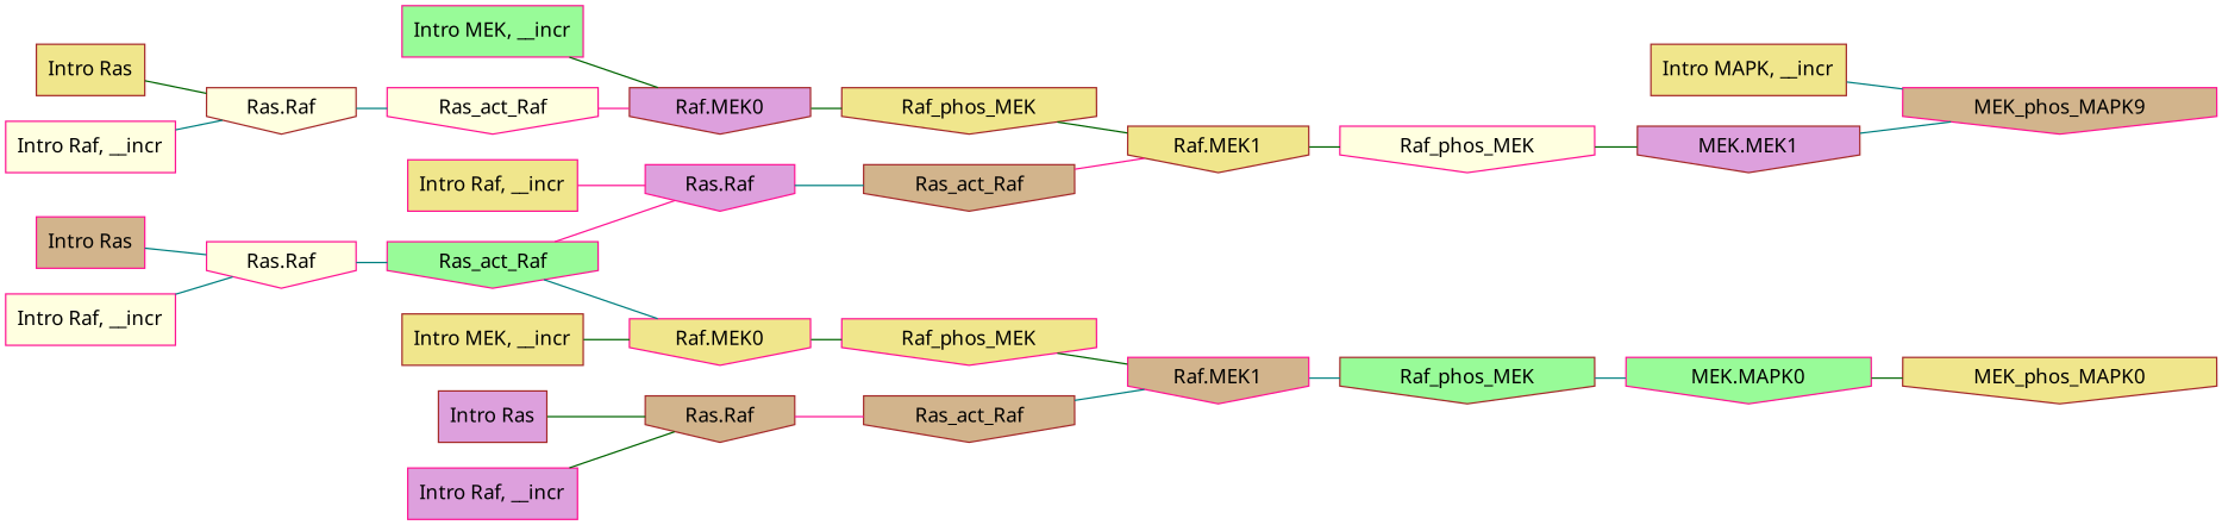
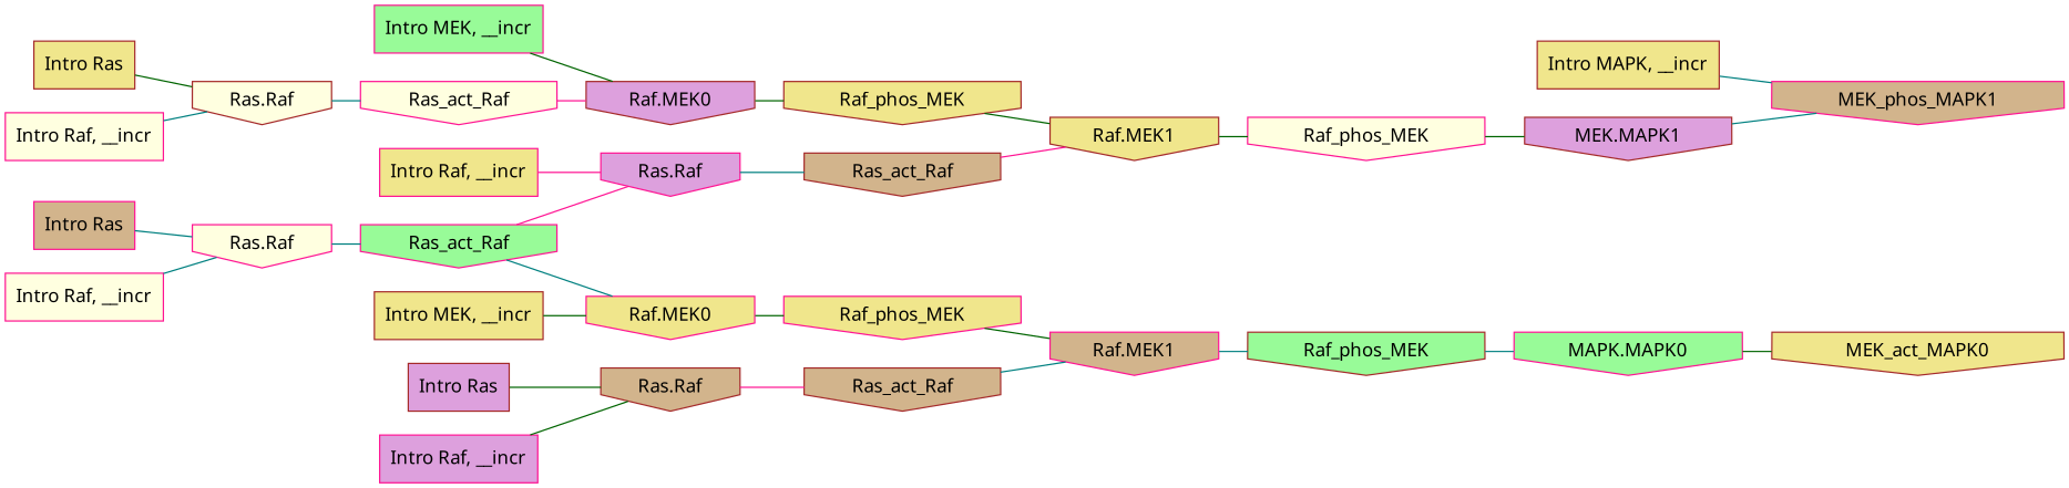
  digraph {
    rankdir=LR
    ranksep=0.30
    node [color=deeppink fillcolor=khaki fontname="CMU Serif" shape=invhouse style=filled]
    edge [color=darkgreen dir=none fontname="CMU Serif"]
    n1 [color=brown label="Intro Ras" shape=rectangle]
    n2 [color=brown fillcolor=lightyellow label="Ras.Raf"]
    n3 [fillcolor=lightyellow label=Ras_act_Raf]
    n4 [fillcolor=tan label="Intro Ras" shape=rectangle]
    n5 [fillcolor=lightyellow label="Ras.Raf"]
    n6 [fillcolor=palegreen label=Ras_act_Raf]
    n7 [color=brown fillcolor=plum label="Intro Ras" shape=rectangle]
    n8 [color=brown fillcolor=tan label="Ras.Raf"]
    n9 [color=brown fillcolor=tan label=Ras_act_Raf]
    n10 [fillcolor=plum label="Intro Raf, __incr" shape=rectangle]
    n11 [fillcolor=lightyellow label="Intro Raf, __incr" shape=rectangle]
    n12 [label="Intro Raf, __incr" shape=rectangle]
    n13 [fillcolor=plum label="Ras.Raf"]
    n14 [color=brown fillcolor=tan label=Ras_act_Raf]
    n15 [fillcolor=lightyellow label="Intro Raf, __incr" shape=rectangle]
    n16 [color=brown label="Intro MEK, __incr" shape=rectangle]
    n17 [label="Raf.MEK0"]
    n18 [label=Raf_phos_MEK]
    n19 [fillcolor=palegreen label="Intro MEK, __incr" shape=rectangle]
    n20 [color=brown fillcolor=plum label="Raf.MEK0"]
    n21 [color=brown label=Raf_phos_MEK]
    n22 [color=brown label="Intro MAPK, __incr" shape=rectangle]
-   n23 [fillcolor=tan label=MEK_phos_MAPK9]
-   n24 [fillcolor=palegreen label="MEK.MAPK0"]
-   n25 [color=brown label=MEK_phos_MAPK0]
+   n23 [fillcolor=tan label=MEK_phos_MAPK1]
+   n24 [fillcolor=palegreen label="MAPK.MAPK0"]
+   n25 [color=brown label=MEK_act_MAPK0]
    n26 [fillcolor=tan label="Raf.MEK1"]
    n27 [color=brown fillcolor=palegreen label=Raf_phos_MEK]
    n28 [color=brown label="Raf.MEK1"]
    n29 [fillcolor=lightyellow label=Raf_phos_MEK]
-   n30 [color=brown fillcolor=plum label="MEK.MEK1"]
+   n30 [color=brown fillcolor=plum label="MEK.MAPK1"]
    n1 -> n2
    n2 -> n3 [color=teal]
    n3 -> n20 [color=deeppink]
    n4 -> n5 [color=teal]
    n5 -> n6 [color=teal]
    n6 -> n13 [color=deeppink]
    n6 -> n17 [color=teal]
    n7 -> n8
    n8 -> n9 [color=deeppink]
    n9 -> n26 [color=teal]
    n10 -> n8
    n11 -> n2 [color=teal]
    n12 -> n13 [color=deeppink]
    n13 -> n14 [color=teal]
    n14 -> n28 [color=deeppink]
    n15 -> n5 [color=teal]
    n16 -> n17
    n17 -> n18
    n18 -> n26
    n19 -> n20
    n20 -> n21
    n21 -> n28
    n22 -> n23 [color=teal]
    n24 -> n25
    n26 -> n27 [color=teal]
    n27 -> n24 [color=teal]
    n28 -> n29
    n29 -> n30
    n30 -> n23 [color=teal]
  }
